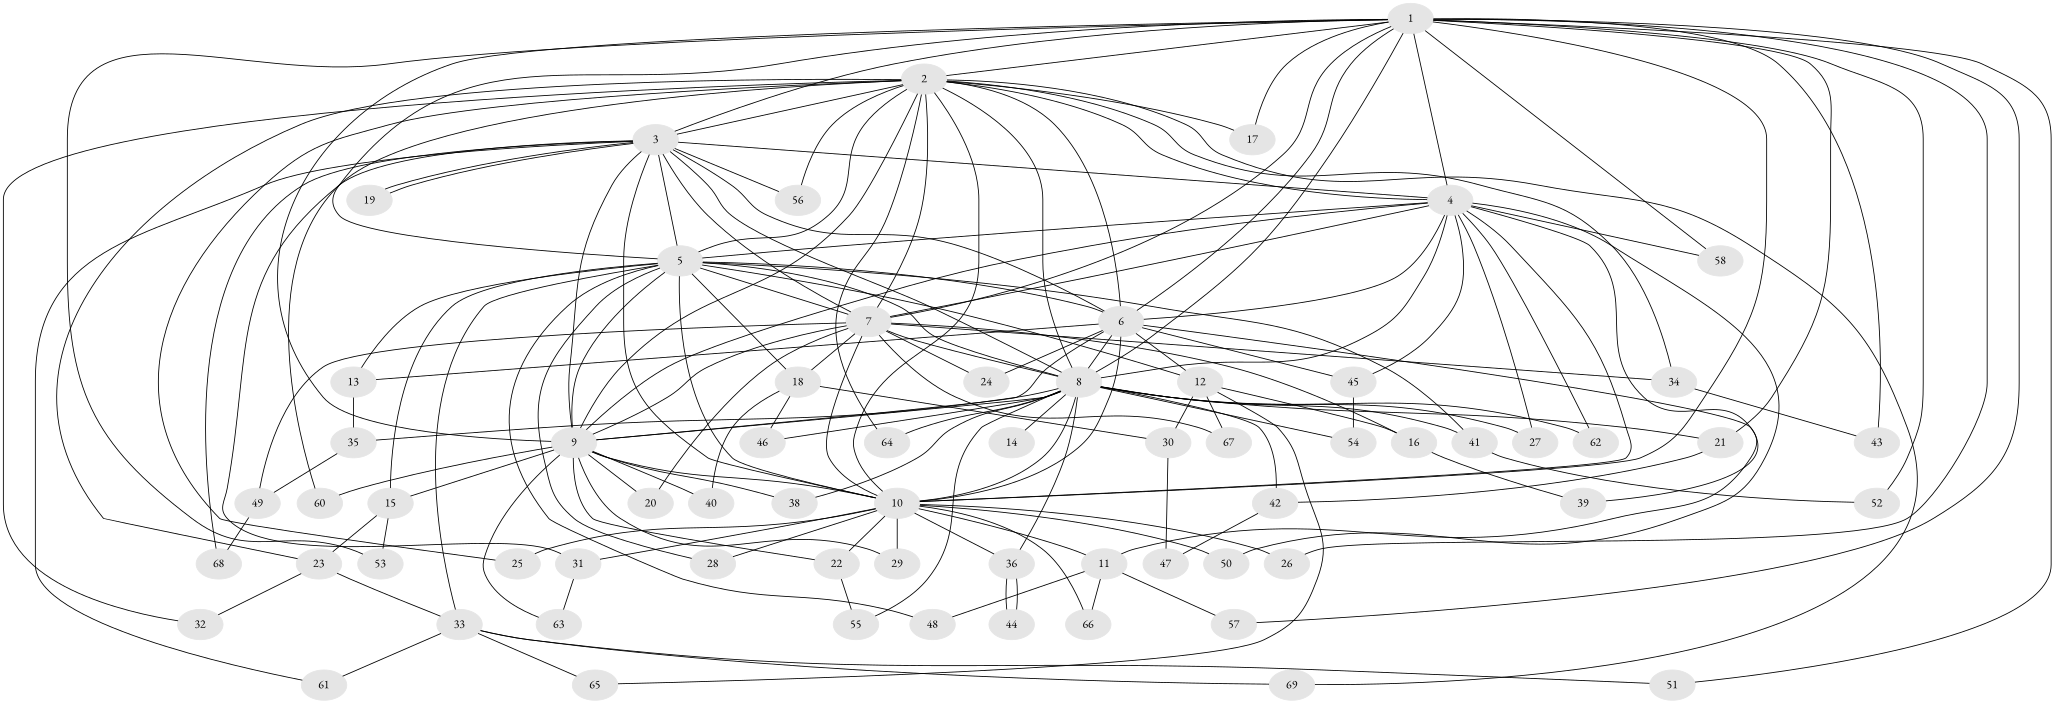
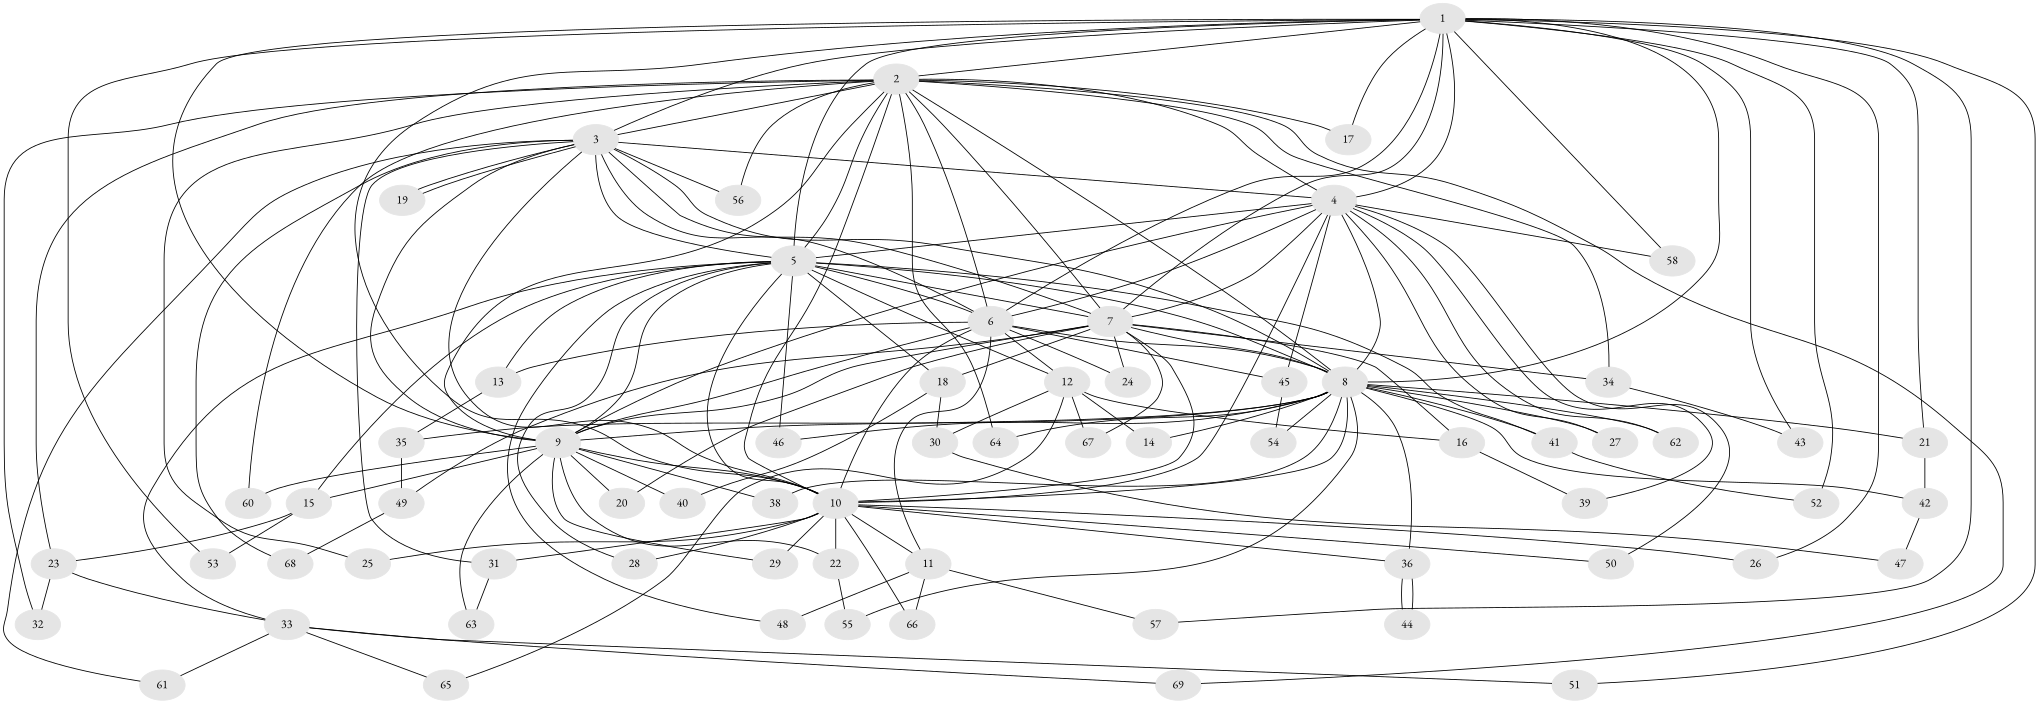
  graph {
    fontname="EB Garamond"
    node [color=gray90 fontname="EB Garamond" style=filled]
    edge [fontname="EB Garamond"]
    1
    2
    3
    4
    5
    6
    7
    8
    9
    10
    17
    21
    26
    43
    51
    52
    53
    57
    58
    23
    25
    32
    34
    56
    60
    64
    69
    19
    31
    61
    68
    27
    39
    45
    50
    62
    12
    13
    15
    18
    28
    33
    41
    46
    48
    11
    24
    16
    20
    49
    67
    14
    35
    36
    38
    42
    54
    55
    22
    29
    40
    63
    66
    30
    65
    44
    47
    1 -- 2
    1 -- 3
    1 -- 4
    1 -- 5
    1 -- 6
    1 -- 7
    1 -- 8
    1 -- 9
    1 -- 10
    1 -- 17
    1 -- 21
    1 -- 26
    1 -- 43
    1 -- 51
    1 -- 52
    1 -- 53
    1 -- 57
    1 -- 58
    2 -- 3
    2 -- 4
    2 -- 5
    2 -- 6
    2 -- 7
    2 -- 8
    2 -- 9
    2 -- 10
    2 -- 17
    2 -- 23
    2 -- 25
    2 -- 32
    2 -- 34
    2 -- 56
    2 -- 60
    2 -- 64
    2 -- 69
    3 -- 4
    3 -- 5
    3 -- 6
    3 -- 7
    3 -- 8
    3 -- 9
    3 -- 10
    3 -- 56
    3 -- 19
    3 -- 19
    3 -- 31
    3 -- 61
    3 -- 68
    4 -- 5
    4 -- 6
    4 -- 7
    4 -- 8
    4 -- 9
    4 -- 10
    4 -- 58
    4 -- 27
    4 -- 39
    4 -- 45
    4 -- 50
    4 -- 62
    5 -- 6
    5 -- 7
    5 -- 8
    5 -- 9
    5 -- 10
    5 -- 12
    5 -- 13
    5 -- 15
    5 -- 18
    5 -- 28
    5 -- 33
    5 -- 41
-   18 -- 46
+   5 -- 46
    5 -- 48
    6 -- 8
    6 -- 9
    6 -- 10
    6 -- 45
    6 -- 12
    6 -- 13
    6 -- 11
    6 -- 24
    7 -- 8
    7 -- 9
    7 -- 10
    7 -- 34
    7 -- 18
    7 -- 24
    7 -- 16
    7 -- 20
    7 -- 49
    7 -- 67
    8 -- 9
    8 -- 10
    8 -- 21
    8 -- 64
    8 -- 27
    8 -- 62
    8 -- 41
    8 -- 46
    8 -- 14
    8 -- 35
    8 -- 36
    8 -- 38
    8 -- 42
    8 -- 54
    8 -- 55
    9 -- 10
    9 -- 60
    9 -- 15
    9 -- 20
    9 -- 38
    9 -- 22
    9 -- 29
    9 -- 40
    9 -- 63
    10 -- 26
    10 -- 25
    10 -- 31
    10 -- 50
    10 -- 28
    10 -- 11
    10 -- 36
    10 -- 22
    10 -- 29
    10 -- 66
    21 -- 42
    23 -- 32
    23 -- 33
    34 -- 43
    31 -- 63
    45 -- 54
    12 -- 16
    12 -- 67
+   12 -- 14
    12 -- 30
    12 -- 65
    13 -- 35
    15 -- 53
    15 -- 23
    18 -- 40
    18 -- 30
    33 -- 51
    33 -- 69
    33 -- 61
    33 -- 65
    41 -- 52
    11 -- 57
    11 -- 48
    11 -- 66
    16 -- 39
    49 -- 68
    35 -- 49
    36 -- 44
    36 -- 44
    42 -- 47
    22 -- 55
    30 -- 47
  }
